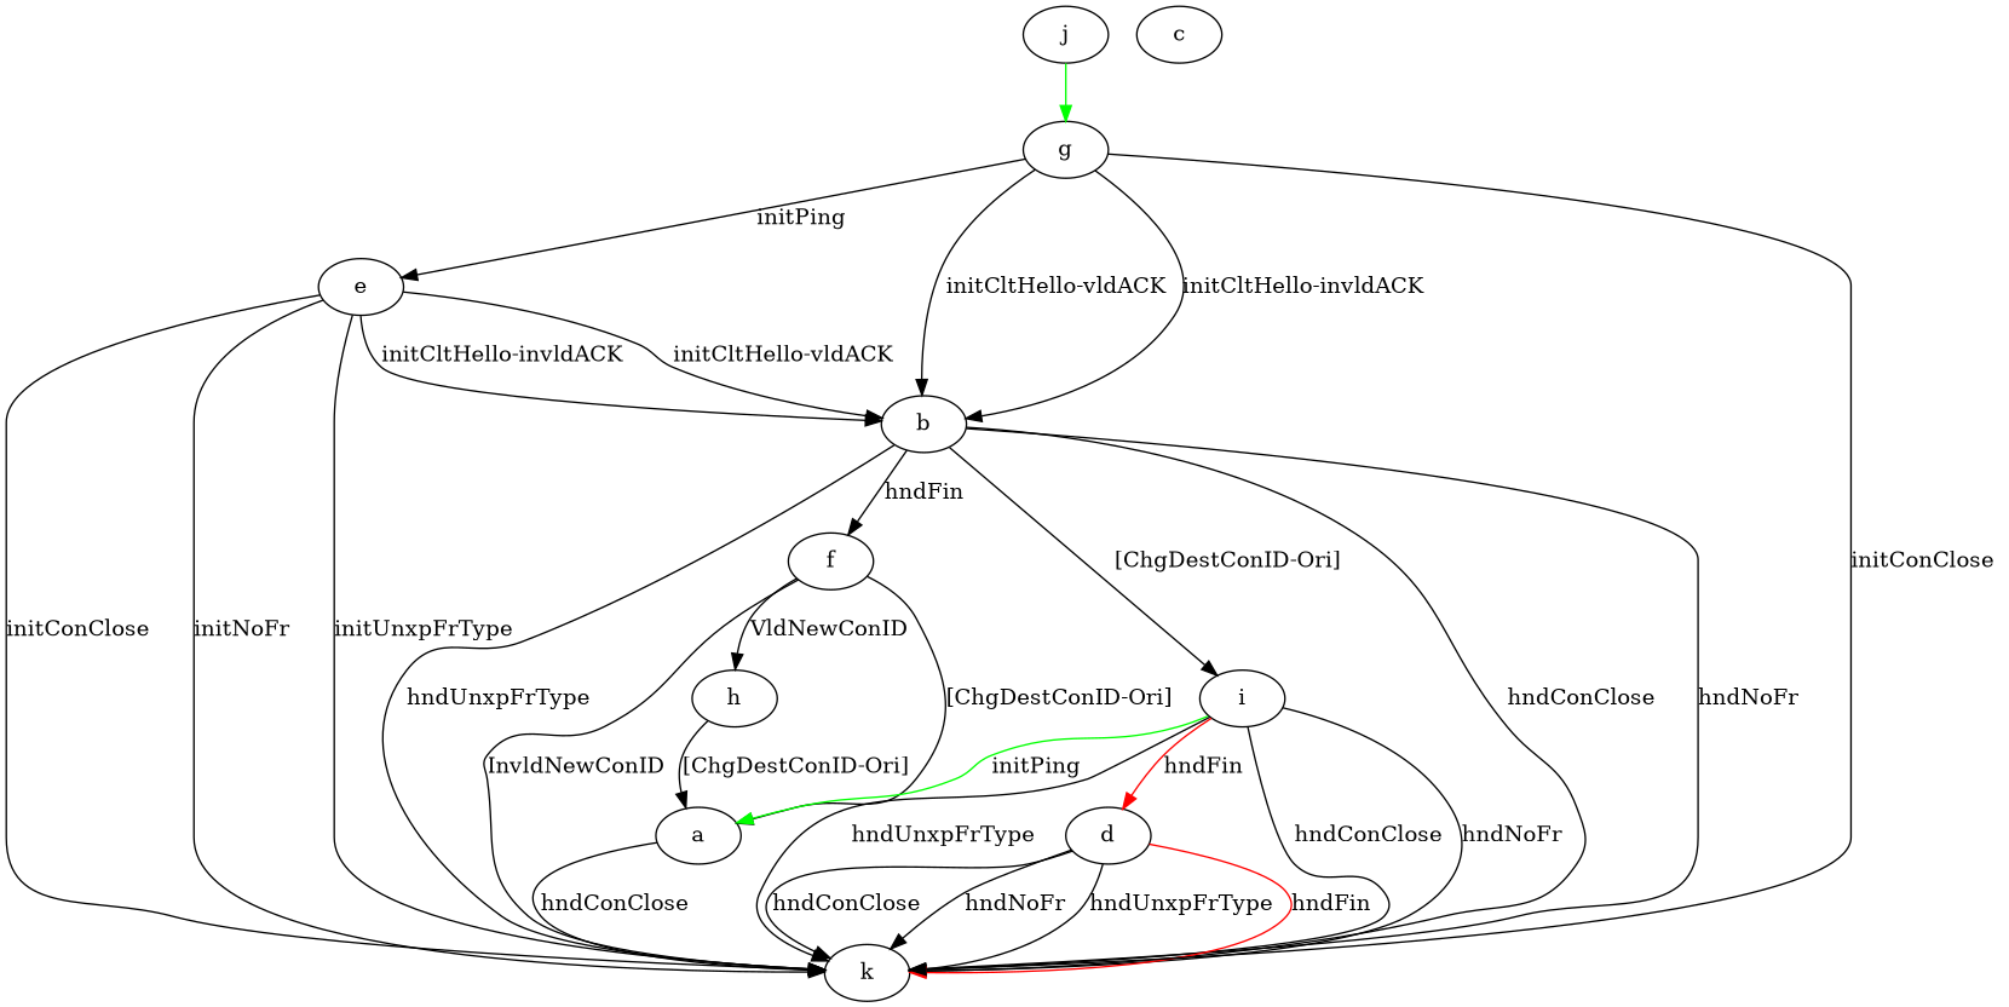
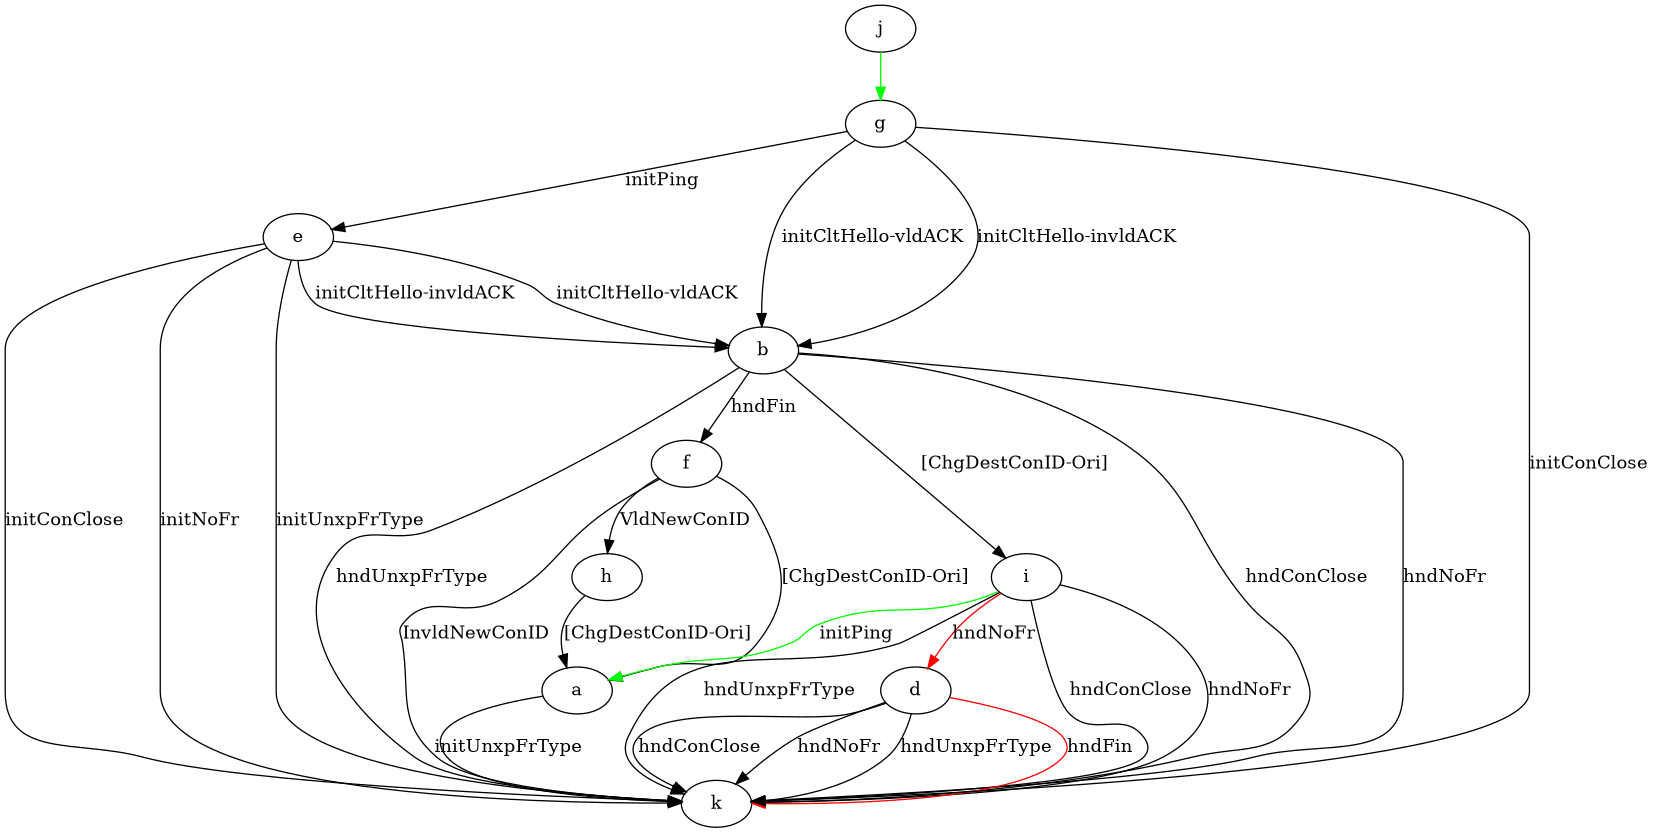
  digraph {
    a
    k
    b
    f
    i
    h
    d
-   c
    e
    g
    j
-   a -> k [label="hndConClose "]
+   a -> k [label="initUnxpFrType "]
    b -> k [label="hndConClose "]
    b -> k [label="hndNoFr "]
    b -> k [label="hndUnxpFrType "]
    b -> f [label="hndFin "]
    b -> i [label="[ChgDestConID-Ori] "]
    f -> a [label="[ChgDestConID-Ori] "]
    f -> k [label="InvldNewConID "]
    f -> h [label="VldNewConID "]
    i -> a [color=green label="initPing "]
    i -> k [label="hndConClose "]
    i -> k [label="hndNoFr "]
    i -> k [label="hndUnxpFrType "]
-   i -> d [color=red label="hndFin "]
+   i -> d [color=red label="hndNoFr "]
    h -> a [label="[ChgDestConID-Ori] "]
    d -> k [label="hndConClose "]
    d -> k [label="hndNoFr "]
    d -> k [label="hndUnxpFrType "]
    d -> k [color=red label="hndFin "]
    e -> k [label="initConClose "]
    e -> k [label="initNoFr "]
    e -> k [label="initUnxpFrType "]
    e -> b [label="initCltHello-vldACK "]
    e -> b [label="initCltHello-invldACK "]
    g -> k [label="initConClose "]
    g -> b [label="initCltHello-vldACK "]
    g -> b [label="initCltHello-invldACK "]
    g -> e [label="initPing "]
    j -> g [color=green]
  }
